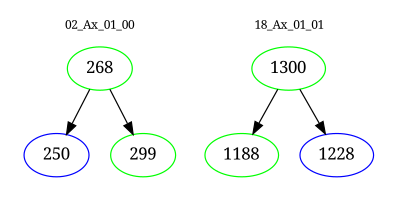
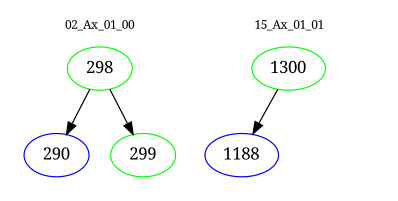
  digraph {
    fontname="Noto Serif"
    node [color=green fontname="Noto Serif"]
    edge [color=black fontname="Noto Serif"]
-   n1 [label=268]
-   n2 [color=blue label=250]
+   n1 [label=298]
+   n2 [color=blue label=290]
    n3 [label=299]
    n4 [label=1300]
-   n5 [label=1188]
-   n6 [color=blue label=1228]
+   n5 [color=blue label=1188]
    subgraph cluster_1 {
      color=white
      fontsize=10
      label="02_Ax_01_00"
      n1
      n2
      n3
    }
    subgraph cluster_2 {
      color=white
      fontsize=10
-     label="18_Ax_01_01"
+     label="15_Ax_01_01"
      n4
      n5
-     n6
    }
    n1 -> n2
    n1 -> n3
    n4 -> n5
-   n4 -> n6
  }
